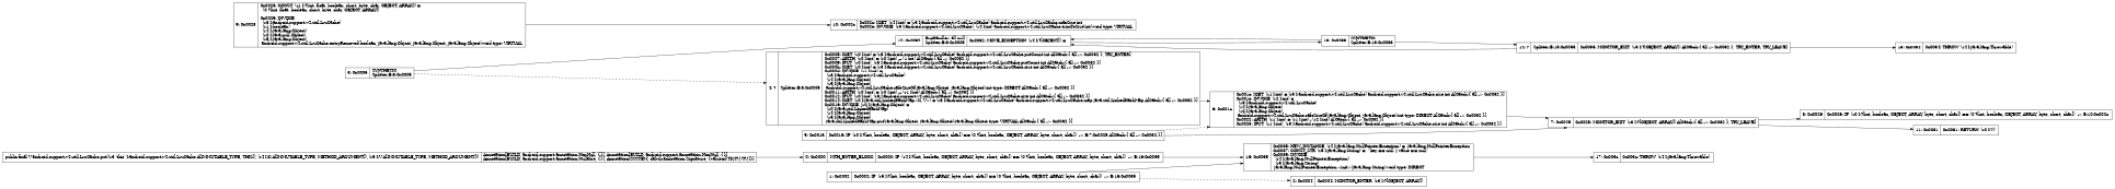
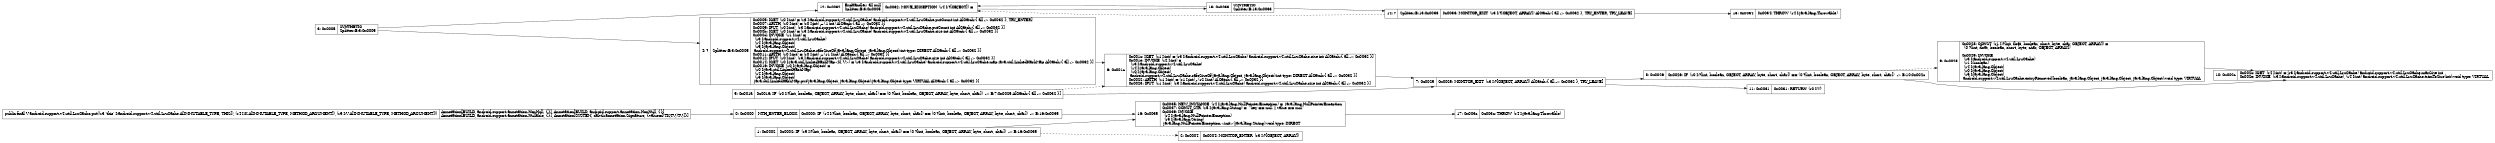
  digraph {
    rankdir=LR
    node [shape=record]
    n1 [label="{0\:\ 0x0000|MTH_ENTER_BLOCK\l|0x0000: IF  (r4 I:?[int, boolean, OBJECT, ARRAY, byte, short, char]) == (0 ?[int, boolean, OBJECT, ARRAY, byte, short, char])  \-\> B:16:0x0035 \l}"]
    n2 [label="{16\:\ 0x0035|0x0035: NEW_INSTANCE  (r4 I:java.lang.NullPointerException) =  java.lang.NullPointerException \l0x0037: CONST_STR  (r5 I:java.lang.String) =  \"key == null \|\| value == null\" \l0x0039: INVOKE  \l  (r4 I:java.lang.NullPointerException)\l  (r5 I:java.lang.String)\l java.lang.NullPointerException.\<init\>(java.lang.String):void type: DIRECT \l}"]
    n3 [label="{1\:\ 0x0002|0x0002: IF  (r5 I:?[int, boolean, OBJECT, ARRAY, byte, short, char]) == (0 ?[int, boolean, OBJECT, ARRAY, byte, short, char])  \-\> B:16:0x0035 \l}"]
    n4 [label="{2\:\ 0x0004|0x0004: MONITOR_ENTER  (r3 I:?[OBJECT, ARRAY]) \l}"]
    n5 [label="{17\:\ 0x003c|0x003c: THROW  (r4 I:java.lang.Throwable) \l}"]
    n6 [label="{3\:\ 0x0005|SYNTHETIC\lSplitter:B:3:0x0005\l}"]
    n7 [label="{4\:\ ?|Splitter:B:3:0x0005\l|0x0005: IGET  (r0 I:int) = (r3 I:android.support.v4.util.LruCache) android.support.v4.util.LruCache.putCount int A[Catch:\{ all \-\> 0x0032 \}, TRY_ENTER]\l0x0007: ARITH  (r0 I:int) = (r0 I:int) + (1 int) A[Catch:\{ all \-\> 0x0032 \}]\l0x0009: IPUT  (r0 I:int), (r3 I:android.support.v4.util.LruCache) android.support.v4.util.LruCache.putCount int A[Catch:\{ all \-\> 0x0032 \}]\l0x000b: IGET  (r0 I:int) = (r3 I:android.support.v4.util.LruCache) android.support.v4.util.LruCache.size int A[Catch:\{ all \-\> 0x0032 \}]\l0x000d: INVOKE  (r1 I:int) = \l  (r3 I:android.support.v4.util.LruCache)\l  (r4 I:java.lang.Object)\l  (r5 I:java.lang.Object)\l android.support.v4.util.LruCache.safeSizeOf(java.lang.Object, java.lang.Object):int type: DIRECT A[Catch:\{ all \-\> 0x0032 \}]\l0x0011: ARITH  (r0 I:int) = (r0 I:int) + (r1 I:int) A[Catch:\{ all \-\> 0x0032 \}]\l0x0012: IPUT  (r0 I:int), (r3 I:android.support.v4.util.LruCache) android.support.v4.util.LruCache.size int A[Catch:\{ all \-\> 0x0032 \}]\l0x0014: IGET  (r0 I:java.util.LinkedHashMap\<K, V\>) = (r3 I:android.support.v4.util.LruCache) android.support.v4.util.LruCache.map java.util.LinkedHashMap A[Catch:\{ all \-\> 0x0032 \}]\l0x0016: INVOKE  (r0 I:java.lang.Object) = \l  (r0 I:java.util.LinkedHashMap)\l  (r4 I:java.lang.Object)\l  (r5 I:java.lang.Object)\l java.util.LinkedHashMap.put(java.lang.Object, java.lang.Object):java.lang.Object type: VIRTUAL A[Catch:\{ all \-\> 0x0032 \}]\l}"]
    n8 [label="{12\:\ 0x0032|ExcHandler: all null\lSplitter:B:3:0x0005\l|0x0032: MOVE_EXCEPTION  (r4 I:?[OBJECT]) =  \l}"]
    n9 [label="{6\:\ 0x001c|0x001c: IGET  (r1 I:int) = (r3 I:android.support.v4.util.LruCache) android.support.v4.util.LruCache.size int A[Catch:\{ all \-\> 0x0032 \}]\l0x001e: INVOKE  (r2 I:int) = \l  (r3 I:android.support.v4.util.LruCache)\l  (r4 I:java.lang.Object)\l  (r0 I:java.lang.Object)\l android.support.v4.util.LruCache.safeSizeOf(java.lang.Object, java.lang.Object):int type: DIRECT A[Catch:\{ all \-\> 0x0032 \}]\l0x0022: ARITH  (r1 I:int) = (r1 I:int) \- (r2 I:int) A[Catch:\{ all \-\> 0x0032 \}]\l0x0023: IPUT  (r1 I:int), (r3 I:android.support.v4.util.LruCache) android.support.v4.util.LruCache.size int A[Catch:\{ all \-\> 0x0032 \}]\l}"]
    n10 [label="{13\:\ 0x0033|SYNTHETIC\lSplitter:B:13:0x0033\l}"]
    n11 [label="{5\:\ 0x001a|0x001a: IF  (r0 I:?[int, boolean, OBJECT, ARRAY, byte, short, char]) == (0 ?[int, boolean, OBJECT, ARRAY, byte, short, char])  \-\> B:7:0x0025 A[Catch:\{ all \-\> 0x0032 \}]\l}"]
    n12 [label="{7\:\ 0x0025|0x0025: MONITOR_EXIT  (r3 I:?[OBJECT, ARRAY]) A[Catch:\{ all \-\> 0x0032 \}, TRY_LEAVE]\l}"]
    n13 [label="{8\:\ 0x0026|0x0026: IF  (r0 I:?[int, boolean, OBJECT, ARRAY, byte, short, char]) == (0 ?[int, boolean, OBJECT, ARRAY, byte, short, char])  \-\> B:10:0x002c \l}"]
    n14 [label="{11\:\ 0x0031|0x0031: RETURN  (r0 I:V) \l}"]
-   n15 [label="{9\:\ 0x0028|0x0028: CONST  (r1 I:?[int, float, boolean, short, byte, char, OBJECT, ARRAY]) = \l  (0 ?[int, float, boolean, short, byte, char, OBJECT, ARRAY])\l \l0x0029: INVOKE  \l  (r3 I:android.support.v4.util.LruCache)\l  (r1 I:boolean)\l  (r4 I:java.lang.Object)\l  (r0 I:java.null.Object)\l  (r5 I:java.lang.Object)\l android.support.v4.util.LruCache.entryRemoved(boolean, java.lang.Object, java.lang.Object, java.lang.Object):void type: VIRTUAL \l}"]
+   n15 [label="{9\:\ 0x0028|0x0028: CONST  (r1 I:?[int, float, boolean, short, byte, char, OBJECT, ARRAY]) = \l  (0 ?[int, float, boolean, short, byte, char, OBJECT, ARRAY])\l \l0x0029: INVOKE  \l  (r3 I:android.support.v4.util.LruCache)\l  (r1 I:boolean)\l  (r4 I:java.lang.Object)\l  (r0 I:java.lang.Object)\l  (r5 I:java.lang.Object)\l android.support.v4.util.LruCache.entryRemoved(boolean, java.lang.Object, java.lang.Object, java.lang.Object):void type: VIRTUAL \l}"]
    n16 [label="{10\:\ 0x002c|0x002c: IGET  (r4 I:int) = (r3 I:android.support.v4.util.LruCache) android.support.v4.util.LruCache.maxSize int \l0x002e: INVOKE  (r3 I:android.support.v4.util.LruCache), (r4 I:int) android.support.v4.util.LruCache.trimToSize(int):void type: VIRTUAL \l}"]
    n17 [label="{14\:\ ?|Splitter:B:13:0x0033\l|0x0033: MONITOR_EXIT  (r3 I:?[OBJECT, ARRAY]) A[Catch:\{ all \-\> 0x0032 \}, TRY_ENTER, TRY_LEAVE]\l}"]
    n18 [label="{15\:\ 0x0034|0x0034: THROW  (r4 I:java.lang.Throwable) \l}"]
    n19 [label="{public final V android.support.v4.util.LruCache.put((r3 'this' I:android.support.v4.util.LruCache A[IMMUTABLE_TYPE, THIS]), (r4 I:K A[IMMUTABLE_TYPE, METHOD_ARGUMENT]), (r5 I:V A[IMMUTABLE_TYPE, METHOD_ARGUMENT]))  | Annotation[BUILD, android.support.annotation.NonNull, \{\}], Annotation[BUILD, android.support.annotation.NonNull, \{\}]\lAnnotation[BUILD, android.support.annotation.Nullable, \{\}], Annotation[SYSTEM, dalvik.annotation.Signature, \{value=[(TK;TV;)TV;]\}]\l}"]
    n1 -> n2
    n2 -> n5
    n3 -> n2
    n3 -> n4 [style=dashed]
-   n6 -> n7 [style=dashed]
+   n6 -> n7
    n6 -> n8
    n7 -> n9
    n8 -> n10
    n9 -> n12
    n10 -> n8
    n10 -> n17
    n11 -> n9 [style=dashed]
    n11 -> n12
    n12 -> n13
    n12 -> n14
+   n13 -> n15 [style=dashed]
+   n13 -> n16
    n15 -> n16
-   n17 -> n8
+   n17 -> n8 [style=dashed]
    n17 -> n18
    n19 -> n1
  }
